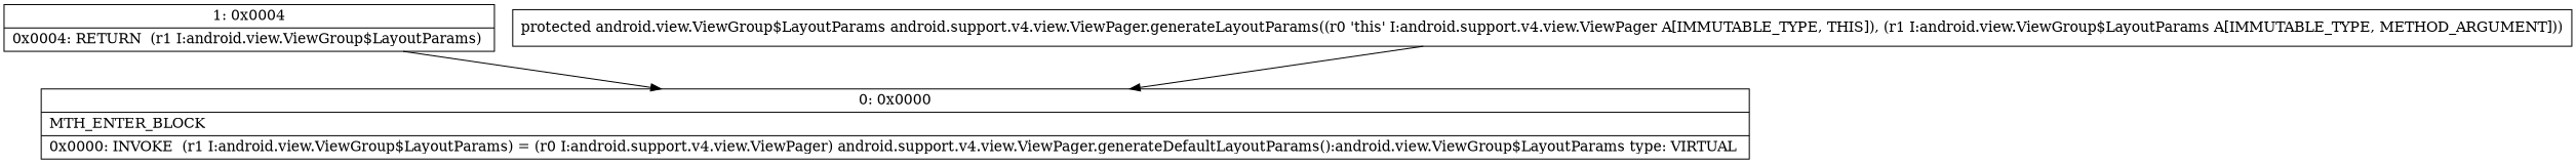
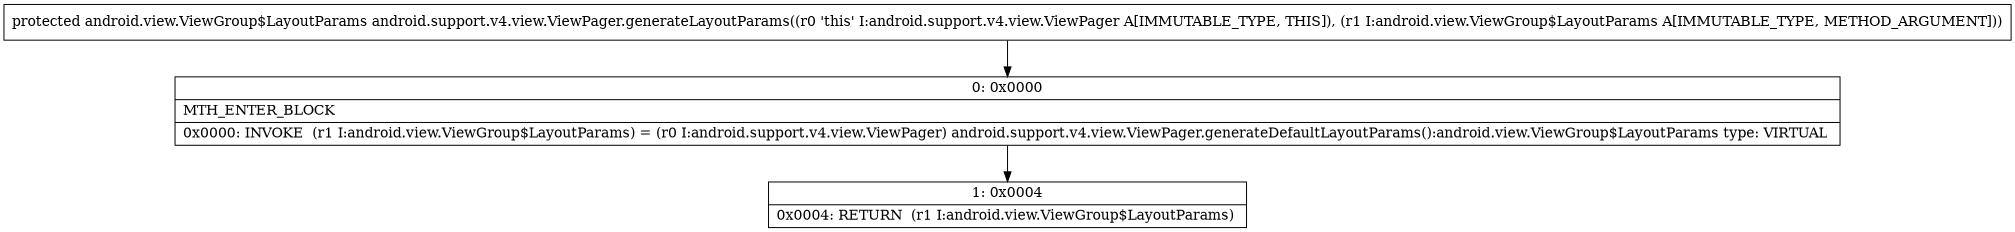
  digraph {
    node [shape=record]
    n1 [label="{0\:\ 0x0000|MTH_ENTER_BLOCK\l|0x0000: INVOKE  (r1 I:android.view.ViewGroup$LayoutParams) = (r0 I:android.support.v4.view.ViewPager) android.support.v4.view.ViewPager.generateDefaultLayoutParams():android.view.ViewGroup$LayoutParams type: VIRTUAL \l}"]
    n2 [label="{1\:\ 0x0004|0x0004: RETURN  (r1 I:android.view.ViewGroup$LayoutParams) \l}"]
    n3 [label="{protected android.view.ViewGroup$LayoutParams android.support.v4.view.ViewPager.generateLayoutParams((r0 'this' I:android.support.v4.view.ViewPager A[IMMUTABLE_TYPE, THIS]), (r1 I:android.view.ViewGroup$LayoutParams A[IMMUTABLE_TYPE, METHOD_ARGUMENT])) }"]
-   n2 -> n1
+   n1 -> n2
    n3 -> n1
  }
